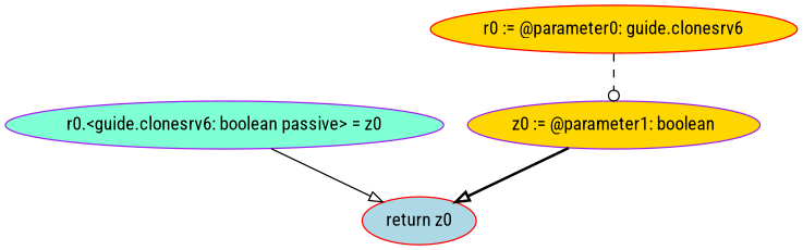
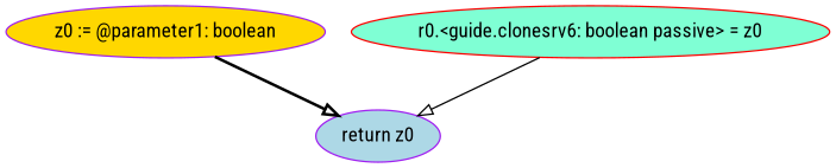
  digraph {
    fontname="Roboto Condensed"
    node [color=purple fillcolor=gold fontname="Roboto Condensed" style=filled]
    edge [arrowhead=onormal fontname="Roboto Condensed"]
    "z0 := @parameter1: boolean"
-   "r0 := @parameter0: guide.clonesrv6" [color=red]
-   "return z0" [color=red fillcolor=lightblue]
-   "r0.<guide.clonesrv6: boolean passive> = z0" [fillcolor=aquamarine]
+   "return z0" [fillcolor=lightblue]
+   "r0.<guide.clonesrv6: boolean passive> = z0" [color=red fillcolor=aquamarine]
    "z0 := @parameter1: boolean" -> "return z0" [style=bold]
-   "r0 := @parameter0: guide.clonesrv6" -> "z0 := @parameter1: boolean" [arrowhead=odot style=dashed]
    "r0.<guide.clonesrv6: boolean passive> = z0" -> "return z0" [style=solid]
  }
